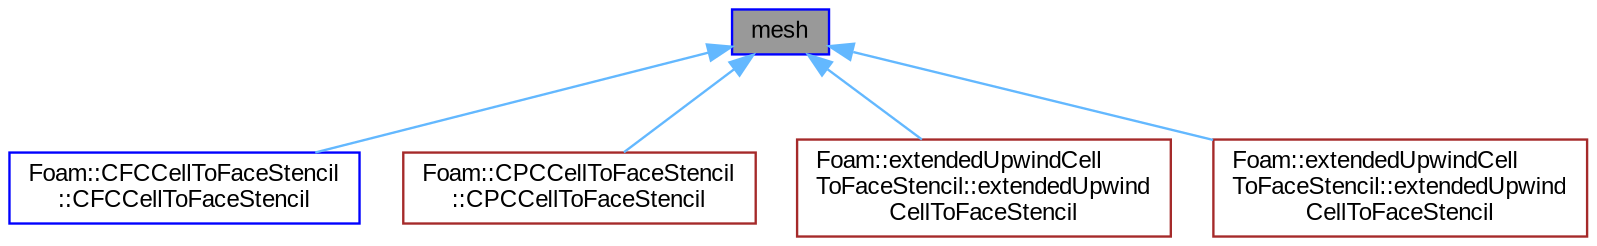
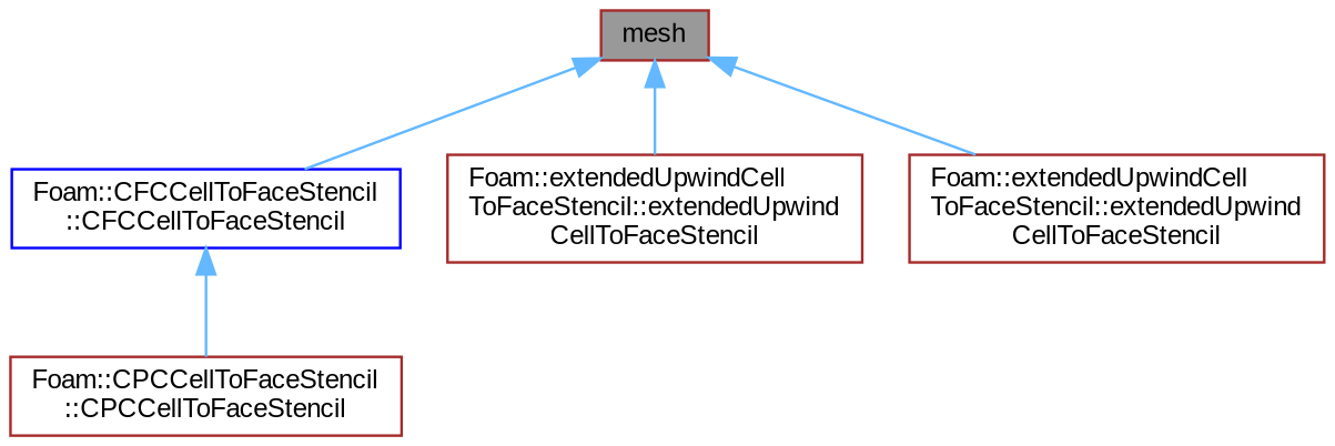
  digraph {
    fontname="Liberation Sans"
    rankdir=TB
    node [color=brown fillcolor=white fontname="Liberation Sans" fontsize=10 shape=box style=filled]
    edge [color=steelblue1 dir=back fontname="Liberation Sans" fontsize=10 labelfontname=Helvetica labelfontsize=10 style=solid]
-   n1 [color=blue fillcolor=grey60 fontcolor=black height=0.2 label=mesh width=0.4]
+   n1 [fillcolor=grey60 fontcolor=black height=0.2 label=mesh width=0.4]
    n2 [color=blue height=0.2 label="Foam::CFCCellToFaceStencil\l::CFCCellToFaceStencil" width=0.4]
    n3 [height=0.2 label="Foam::CPCCellToFaceStencil\l::CPCCellToFaceStencil" width=0.4]
    n4 [height=0.2 label="Foam::extendedUpwindCell\lToFaceStencil::extendedUpwind\lCellToFaceStencil" width=0.4]
    n5 [height=0.2 label="Foam::extendedUpwindCell\lToFaceStencil::extendedUpwind\lCellToFaceStencil" width=0.4]
    n1 -> n2
-   n1 -> n3
+   n2 -> n3
    n1 -> n4
    n1 -> n5
  }
